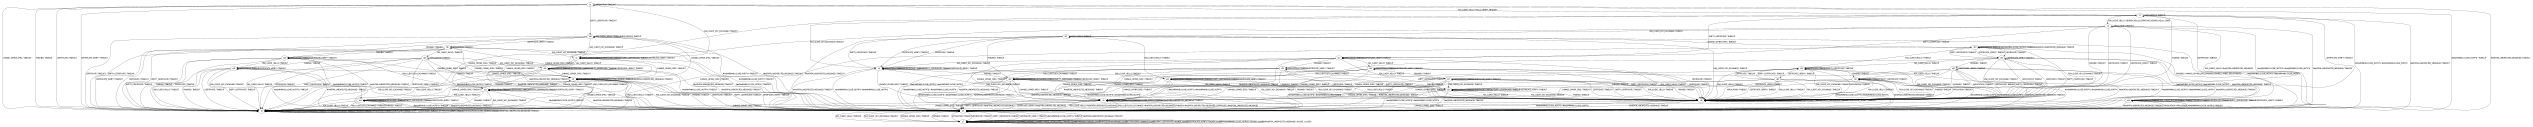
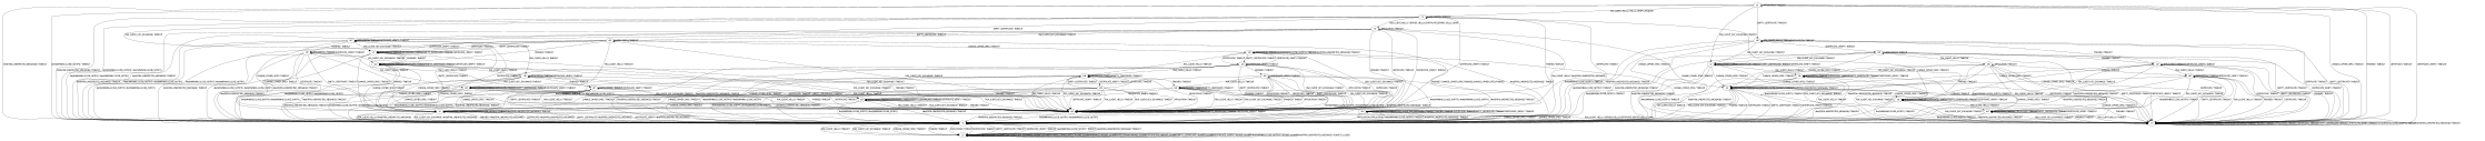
  digraph {
    fontname="Liberation Sans"
    node [fontname="Liberation Sans"]
    edge [fontname="Liberation Sans"]
    n1 [label=s0]
    n2 [label=s1]
    n3 [label=s2]
    n4 [label=s6]
    n5 [label=s9]
    n6 [label=s16]
    n7 [label=s3]
    n8 [label=s4]
    n9 [label=s10]
    n10 [label=s17]
    n11 [label=s8]
    n12 [label=s55]
    n13 [label=s21]
    n14 [label=s7]
    n15 [label=s18]
    n16 [label=s25]
    n17 [label=s11]
    n18 [label=s5]
    n19 [label=s12]
    n20 [label=s22]
    n21 [label=s19]
    n22 [label=s76]
    n23 [label=s24]
    n24 [label=s20]
    n25 [label=s28]
    n26 [label=s13]
    n27 [label=s23]
    n28 [label=s27]
    n29 [label=s14]
    n30 [label=s29]
    n31 [label=s30]
    n32 [label=s31]
    n33 [label=s33]
    n34 [label=s32]
    n1 -> n1 [label="APPLICATION / TIMEOUT"]
    n1 -> n2 [label="RSA_CLIENT_HELLO / HELLO_VERIFY_REQUEST"]
    n1 -> n3 [label="RSA_CLIENT_KEY_EXCHANGE / TIMEOUT"]
    n1 -> n4 [label="Alert(WARNING,CLOSE_NOTIFY) / TIMEOUT"]
    n1 -> n4 [label="Alert(FATAL,UNEXPECTED_MESSAGE) / TIMEOUT"]
    n1 -> n5 [label="CHANGE_CIPHER_SPEC / TIMEOUT"]
    n1 -> n5 [label="FINISHED / TIMEOUT"]
    n1 -> n5 [label="CERTIFICATE / TIMEOUT"]
    n1 -> n5 [label="CERTIFICATE_VERIFY / TIMEOUT"]
    n1 -> n6 [label="EMPTY_CERTIFICATE / TIMEOUT"]
    n2 -> n2 [label="APPLICATION / TIMEOUT"]
    n2 -> n4 [label="Alert(WARNING,CLOSE_NOTIFY) / Alert(WARNING,CLOSE_NOTIFY)"]
    n2 -> n4 [label="Alert(FATAL,UNEXPECTED_MESSAGE) / TIMEOUT"]
    n2 -> n5 [label="CHANGE_CIPHER_SPEC / TIMEOUT"]
    n2 -> n7 [label="RSA_CLIENT_HELLO / SERVER_HELLO,CERTIFICATE,SERVER_HELLO_DONE"]
    n2 -> n8 [label="RSA_CLIENT_KEY_EXCHANGE / TIMEOUT"]
    n2 -> n9 [label="FINISHED / TIMEOUT"]
    n2 -> n9 [label="CERTIFICATE / TIMEOUT"]
    n2 -> n9 [label="CERTIFICATE_VERIFY / TIMEOUT"]
    n2 -> n10 [label="EMPTY_CERTIFICATE / TIMEOUT"]
    n3 -> n3 [label="APPLICATION / TIMEOUT"]
    n3 -> n3 [label="CERTIFICATE / TIMEOUT"]
    n3 -> n3 [label="EMPTY_CERTIFICATE / TIMEOUT"]
    n3 -> n3 [label="CERTIFICATE_VERIFY / TIMEOUT"]
    n3 -> n4 [label="Alert(WARNING,CLOSE_NOTIFY) / TIMEOUT"]
    n3 -> n4 [label="Alert(FATAL,UNEXPECTED_MESSAGE) / TIMEOUT"]
    n3 -> n5 [label="RSA_CLIENT_KEY_EXCHANGE / TIMEOUT"]
    n3 -> n11 [label="CHANGE_CIPHER_SPEC / TIMEOUT"]
    n3 -> n12 [label="RSA_CLIENT_HELLO / TIMEOUT"]
    n3 -> n13 [label="FINISHED / TIMEOUT"]
    n4 -> n14 [label="RSA_CLIENT_HELLO / TIMEOUT"]
    n4 -> n14 [label="RSA_CLIENT_KEY_EXCHANGE / TIMEOUT"]
    n4 -> n14 [label="CHANGE_CIPHER_SPEC / TIMEOUT"]
    n4 -> n14 [label="FINISHED / TIMEOUT"]
    n4 -> n14 [label="APPLICATION / TIMEOUT"]
    n4 -> n14 [label="CERTIFICATE / TIMEOUT"]
    n4 -> n14 [label="EMPTY_CERTIFICATE / TIMEOUT"]
    n4 -> n14 [label="CERTIFICATE_VERIFY / TIMEOUT"]
    n4 -> n14 [label="Alert(WARNING,CLOSE_NOTIFY) / TIMEOUT"]
    n4 -> n14 [label="Alert(FATAL,UNEXPECTED_MESSAGE) / TIMEOUT"]
    n5 -> n5 [label="RSA_CLIENT_HELLO / TIMEOUT"]
    n5 -> n5 [label="RSA_CLIENT_KEY_EXCHANGE / TIMEOUT"]
    n5 -> n5 [label="CHANGE_CIPHER_SPEC / TIMEOUT"]
    n5 -> n5 [label="FINISHED / TIMEOUT"]
    n5 -> n5 [label="APPLICATION / TIMEOUT"]
    n5 -> n5 [label="CERTIFICATE / TIMEOUT"]
    n5 -> n5 [label="EMPTY_CERTIFICATE / TIMEOUT"]
    n5 -> n5 [label="CERTIFICATE_VERIFY / TIMEOUT"]
    n5 -> n5 [label="Alert(WARNING,CLOSE_NOTIFY) / TIMEOUT"]
    n5 -> n5 [label="Alert(FATAL,UNEXPECTED_MESSAGE) / TIMEOUT"]
    n6 -> n3 [label="RSA_CLIENT_KEY_EXCHANGE / TIMEOUT"]
    n6 -> n4 [label="Alert(WARNING,CLOSE_NOTIFY) / TIMEOUT"]
    n6 -> n4 [label="Alert(FATAL,UNEXPECTED_MESSAGE) / TIMEOUT"]
    n6 -> n5 [label="CERTIFICATE / TIMEOUT"]
    n6 -> n5 [label="EMPTY_CERTIFICATE / TIMEOUT"]
    n6 -> n6 [label="RSA_CLIENT_HELLO / TIMEOUT"]
    n6 -> n6 [label="APPLICATION / TIMEOUT"]
    n6 -> n11 [label="CHANGE_CIPHER_SPEC / TIMEOUT"]
    n6 -> n15 [label="FINISHED / TIMEOUT"]
    n6 -> n16 [label="CERTIFICATE_VERIFY / TIMEOUT"]
    n7 -> n4 [label="RSA_CLIENT_HELLO / Alert(FATAL,UNEXPECTED_MESSAGE)"]
    n7 -> n4 [label="Alert(WARNING,CLOSE_NOTIFY) / Alert(WARNING,CLOSE_NOTIFY)"]
    n7 -> n4 [label="Alert(FATAL,UNEXPECTED_MESSAGE) / TIMEOUT"]
    n7 -> n5 [label="CHANGE_CIPHER_SPEC / TIMEOUT"]
    n7 -> n7 [label="APPLICATION / TIMEOUT"]
    n7 -> n9 [label="FINISHED / TIMEOUT"]
    n7 -> n9 [label="CERTIFICATE / TIMEOUT"]
    n7 -> n9 [label="CERTIFICATE_VERIFY / TIMEOUT"]
    n7 -> n10 [label="EMPTY_CERTIFICATE / TIMEOUT"]
    n7 -> n17 [label="RSA_CLIENT_KEY_EXCHANGE / TIMEOUT"]
    n8 -> n4 [label="Alert(WARNING,CLOSE_NOTIFY) / Alert(WARNING,CLOSE_NOTIFY)"]
    n8 -> n4 [label="Alert(FATAL,UNEXPECTED_MESSAGE) / TIMEOUT"]
    n8 -> n8 [label="APPLICATION / TIMEOUT"]
    n8 -> n8 [label="CERTIFICATE / TIMEOUT"]
    n8 -> n8 [label="EMPTY_CERTIFICATE / TIMEOUT"]
    n8 -> n8 [label="CERTIFICATE_VERIFY / TIMEOUT"]
    n8 -> n9 [label="RSA_CLIENT_KEY_EXCHANGE / TIMEOUT"]
    n8 -> n18 [label="CHANGE_CIPHER_SPEC / TIMEOUT"]
    n8 -> n19 [label="RSA_CLIENT_HELLO / TIMEOUT"]
    n8 -> n20 [label="FINISHED / TIMEOUT"]
    n9 -> n4 [label="Alert(WARNING,CLOSE_NOTIFY) / Alert(WARNING,CLOSE_NOTIFY)"]
    n9 -> n4 [label="Alert(FATAL,UNEXPECTED_MESSAGE) / TIMEOUT"]
    n9 -> n5 [label="CHANGE_CIPHER_SPEC / TIMEOUT"]
    n9 -> n9 [label="RSA_CLIENT_HELLO / TIMEOUT"]
    n9 -> n9 [label="RSA_CLIENT_KEY_EXCHANGE / TIMEOUT"]
    n9 -> n9 [label="FINISHED / TIMEOUT"]
    n9 -> n9 [label="APPLICATION / TIMEOUT"]
    n9 -> n9 [label="CERTIFICATE / TIMEOUT"]
    n9 -> n9 [label="EMPTY_CERTIFICATE / TIMEOUT"]
    n9 -> n9 [label="CERTIFICATE_VERIFY / TIMEOUT"]
    n10 -> n4 [label="Alert(WARNING,CLOSE_NOTIFY) / Alert(WARNING,CLOSE_NOTIFY)"]
    n10 -> n4 [label="Alert(FATAL,UNEXPECTED_MESSAGE) / TIMEOUT"]
    n10 -> n8 [label="RSA_CLIENT_KEY_EXCHANGE / TIMEOUT"]
    n10 -> n9 [label="CERTIFICATE / TIMEOUT"]
    n10 -> n9 [label="EMPTY_CERTIFICATE / TIMEOUT"]
    n10 -> n10 [label="APPLICATION / TIMEOUT"]
    n10 -> n10 [label="CERTIFICATE_VERIFY / TIMEOUT"]
    n10 -> n18 [label="CHANGE_CIPHER_SPEC / TIMEOUT"]
    n10 -> n21 [label="RSA_CLIENT_HELLO / TIMEOUT"]
    n10 -> n22 [label="FINISHED / TIMEOUT"]
    n11 -> n4 [label="RSA_CLIENT_HELLO / TIMEOUT"]
    n11 -> n4 [label="RSA_CLIENT_KEY_EXCHANGE / TIMEOUT"]
    n11 -> n4 [label="FINISHED / TIMEOUT"]
    n11 -> n4 [label="CERTIFICATE / TIMEOUT"]
    n11 -> n4 [label="EMPTY_CERTIFICATE / TIMEOUT"]
    n11 -> n4 [label="CERTIFICATE_VERIFY / TIMEOUT"]
    n11 -> n5 [label="CHANGE_CIPHER_SPEC / TIMEOUT"]
    n11 -> n11 [label="APPLICATION / TIMEOUT"]
    n11 -> n11 [label="Alert(WARNING,CLOSE_NOTIFY) / TIMEOUT"]
    n11 -> n11 [label="Alert(FATAL,UNEXPECTED_MESSAGE) / TIMEOUT"]
    n11 -> n13 [label="CHANGE_CIPHER_SPEC / TIMEOUT"]
    n12 -> n4 [label="Alert(WARNING,CLOSE_NOTIFY) / TIMEOUT"]
    n12 -> n4 [label="Alert(FATAL,UNEXPECTED_MESSAGE) / TIMEOUT"]
    n12 -> n5 [label="RSA_CLIENT_HELLO / TIMEOUT"]
    n12 -> n5 [label="RSA_CLIENT_KEY_EXCHANGE / TIMEOUT"]
    n12 -> n11 [label="CHANGE_CIPHER_SPEC / TIMEOUT"]
    n12 -> n12 [label="APPLICATION / TIMEOUT"]
    n12 -> n12 [label="CERTIFICATE / TIMEOUT"]
    n12 -> n12 [label="EMPTY_CERTIFICATE / TIMEOUT"]
    n12 -> n12 [label="CERTIFICATE_VERIFY / TIMEOUT"]
    n12 -> n23 [label="FINISHED / TIMEOUT"]
    n13 -> n4 [label="Alert(WARNING,CLOSE_NOTIFY) / TIMEOUT"]
    n13 -> n4 [label="Alert(FATAL,UNEXPECTED_MESSAGE) / TIMEOUT"]
    n13 -> n5 [label="RSA_CLIENT_KEY_EXCHANGE / TIMEOUT"]
    n13 -> n5 [label="FINISHED / TIMEOUT"]
    n13 -> n13 [label="APPLICATION / TIMEOUT"]
    n13 -> n13 [label="CERTIFICATE / TIMEOUT"]
    n13 -> n13 [label="EMPTY_CERTIFICATE / TIMEOUT"]
    n13 -> n13 [label="CERTIFICATE_VERIFY / TIMEOUT"]
    n13 -> n23 [label="RSA_CLIENT_HELLO / TIMEOUT"]
    n14 -> n14 [label="RSA_CLIENT_HELLO / SOCKET_CLOSED"]
    n14 -> n14 [label="RSA_CLIENT_KEY_EXCHANGE / SOCKET_CLOSED"]
    n14 -> n14 [label="CHANGE_CIPHER_SPEC / SOCKET_CLOSED"]
    n14 -> n14 [label="FINISHED / SOCKET_CLOSED"]
    n14 -> n14 [label="APPLICATION / SOCKET_CLOSED"]
    n14 -> n14 [label="CERTIFICATE / SOCKET_CLOSED"]
    n14 -> n14 [label="EMPTY_CERTIFICATE / SOCKET_CLOSED"]
    n14 -> n14 [label="CERTIFICATE_VERIFY / SOCKET_CLOSED"]
    n14 -> n14 [label="Alert(WARNING,CLOSE_NOTIFY) / SOCKET_CLOSED"]
    n14 -> n14 [label="Alert(FATAL,UNEXPECTED_MESSAGE) / SOCKET_CLOSED"]
    n15 -> n4 [label="Alert(WARNING,CLOSE_NOTIFY) / TIMEOUT"]
    n15 -> n4 [label="Alert(FATAL,UNEXPECTED_MESSAGE) / TIMEOUT"]
    n15 -> n5 [label="FINISHED / TIMEOUT"]
    n15 -> n5 [label="CERTIFICATE / TIMEOUT"]
    n15 -> n5 [label="EMPTY_CERTIFICATE / TIMEOUT"]
    n15 -> n11 [label="CHANGE_CIPHER_SPEC / TIMEOUT"]
    n15 -> n13 [label="RSA_CLIENT_KEY_EXCHANGE / TIMEOUT"]
    n15 -> n15 [label="APPLICATION / TIMEOUT"]
    n15 -> n15 [label="CERTIFICATE_VERIFY / TIMEOUT"]
    n15 -> n24 [label="RSA_CLIENT_HELLO / TIMEOUT"]
    n16 -> n3 [label="RSA_CLIENT_KEY_EXCHANGE / TIMEOUT"]
    n16 -> n4 [label="Alert(WARNING,CLOSE_NOTIFY) / TIMEOUT"]
    n16 -> n4 [label="Alert(FATAL,UNEXPECTED_MESSAGE) / TIMEOUT"]
    n16 -> n5 [label="CERTIFICATE / TIMEOUT"]
    n16 -> n5 [label="EMPTY_CERTIFICATE / TIMEOUT"]
    n16 -> n5 [label="CERTIFICATE_VERIFY / TIMEOUT"]
    n16 -> n11 [label="CHANGE_CIPHER_SPEC / TIMEOUT"]
    n16 -> n15 [label="FINISHED / TIMEOUT"]
    n16 -> n16 [label="APPLICATION / TIMEOUT"]
    n16 -> n25 [label="RSA_CLIENT_HELLO / TIMEOUT"]
    n17 -> n4 [label="Alert(WARNING,CLOSE_NOTIFY) / Alert(WARNING,CLOSE_NOTIFY)"]
    n17 -> n4 [label="Alert(FATAL,UNEXPECTED_MESSAGE) / TIMEOUT"]
    n17 -> n8 [label="CERTIFICATE / TIMEOUT"]
    n17 -> n8 [label="EMPTY_CERTIFICATE / TIMEOUT"]
    n17 -> n8 [label="CERTIFICATE_VERIFY / TIMEOUT"]
    n17 -> n9 [label="RSA_CLIENT_KEY_EXCHANGE / TIMEOUT"]
    n17 -> n17 [label="APPLICATION / TIMEOUT"]
    n17 -> n19 [label="RSA_CLIENT_HELLO / TIMEOUT"]
    n17 -> n20 [label="FINISHED / TIMEOUT"]
    n17 -> n26 [label="CHANGE_CIPHER_SPEC / TIMEOUT"]
    n18 -> n4 [label="RSA_CLIENT_HELLO / Alert(FATAL,UNEXPECTED_MESSAGE)"]
    n18 -> n4 [label="RSA_CLIENT_KEY_EXCHANGE / Alert(FATAL,UNEXPECTED_MESSAGE)"]
    n18 -> n4 [label="FINISHED / Alert(FATAL,UNEXPECTED_MESSAGE)"]
    n18 -> n4 [label="CERTIFICATE / Alert(FATAL,UNEXPECTED_MESSAGE)"]
    n18 -> n4 [label="EMPTY_CERTIFICATE / Alert(FATAL,UNEXPECTED_MESSAGE)"]
    n18 -> n4 [label="CERTIFICATE_VERIFY / Alert(FATAL,UNEXPECTED_MESSAGE)"]
    n18 -> n5 [label="CHANGE_CIPHER_SPEC / TIMEOUT"]
    n18 -> n18 [label="APPLICATION / TIMEOUT"]
    n18 -> n18 [label="Alert(WARNING,CLOSE_NOTIFY) / TIMEOUT"]
    n18 -> n18 [label="Alert(FATAL,UNEXPECTED_MESSAGE) / TIMEOUT"]
    n19 -> n4 [label="Alert(WARNING,CLOSE_NOTIFY) / Alert(WARNING,CLOSE_NOTIFY)"]
    n19 -> n4 [label="Alert(FATAL,UNEXPECTED_MESSAGE) / TIMEOUT"]
    n19 -> n9 [label="RSA_CLIENT_HELLO / TIMEOUT"]
    n19 -> n9 [label="RSA_CLIENT_KEY_EXCHANGE / TIMEOUT"]
    n19 -> n18 [label="CHANGE_CIPHER_SPEC / TIMEOUT"]
    n19 -> n19 [label="APPLICATION / TIMEOUT"]
    n19 -> n19 [label="CERTIFICATE / TIMEOUT"]
    n19 -> n19 [label="EMPTY_CERTIFICATE / TIMEOUT"]
    n19 -> n19 [label="CERTIFICATE_VERIFY / TIMEOUT"]
    n19 -> n27 [label="FINISHED / TIMEOUT"]
    n20 -> n4 [label="Alert(WARNING,CLOSE_NOTIFY) / Alert(WARNING,CLOSE_NOTIFY)"]
    n20 -> n4 [label="Alert(FATAL,UNEXPECTED_MESSAGE) / TIMEOUT"]
    n20 -> n9 [label="RSA_CLIENT_KEY_EXCHANGE / TIMEOUT"]
    n20 -> n9 [label="FINISHED / TIMEOUT"]
    n20 -> n18 [label="CHANGE_CIPHER_SPEC / TIMEOUT"]
    n20 -> n20 [label="APPLICATION / TIMEOUT"]
    n20 -> n20 [label="CERTIFICATE / TIMEOUT"]
    n20 -> n20 [label="EMPTY_CERTIFICATE / TIMEOUT"]
    n20 -> n20 [label="CERTIFICATE_VERIFY / TIMEOUT"]
-   n20 -> n27 [label="RSA_CLIENT_HELLO / TIMEOUT"]
+   n20 -> n21 [label="RSA_CLIENT_HELLO / TIMEOUT"]
    n21 -> n4 [label="Alert(WARNING,CLOSE_NOTIFY) / Alert(WARNING,CLOSE_NOTIFY)"]
    n21 -> n4 [label="Alert(FATAL,UNEXPECTED_MESSAGE) / TIMEOUT"]
    n21 -> n9 [label="RSA_CLIENT_HELLO / TIMEOUT"]
    n21 -> n9 [label="CERTIFICATE / TIMEOUT"]
    n21 -> n9 [label="EMPTY_CERTIFICATE / TIMEOUT"]
    n21 -> n18 [label="CHANGE_CIPHER_SPEC / TIMEOUT"]
    n21 -> n19 [label="RSA_CLIENT_KEY_EXCHANGE / TIMEOUT"]
    n21 -> n21 [label="APPLICATION / TIMEOUT"]
    n21 -> n21 [label="CERTIFICATE_VERIFY / TIMEOUT"]
    n21 -> n28 [label="FINISHED / TIMEOUT"]
    n22 -> n4 [label="Alert(WARNING,CLOSE_NOTIFY) / Alert(WARNING,CLOSE_NOTIFY)"]
    n22 -> n4 [label="Alert(FATAL,UNEXPECTED_MESSAGE) / TIMEOUT"]
    n22 -> n9 [label="FINISHED / TIMEOUT"]
    n22 -> n9 [label="CERTIFICATE / TIMEOUT"]
    n22 -> n9 [label="EMPTY_CERTIFICATE / TIMEOUT"]
    n22 -> n18 [label="CHANGE_CIPHER_SPEC / TIMEOUT"]
    n22 -> n20 [label="RSA_CLIENT_KEY_EXCHANGE / TIMEOUT"]
    n22 -> n22 [label="APPLICATION / TIMEOUT"]
    n22 -> n22 [label="CERTIFICATE_VERIFY / TIMEOUT"]
    n22 -> n28 [label="RSA_CLIENT_HELLO / TIMEOUT"]
    n23 -> n4 [label="Alert(WARNING,CLOSE_NOTIFY) / TIMEOUT"]
    n23 -> n4 [label="Alert(FATAL,UNEXPECTED_MESSAGE) / TIMEOUT"]
    n23 -> n5 [label="RSA_CLIENT_HELLO / TIMEOUT"]
    n23 -> n5 [label="RSA_CLIENT_KEY_EXCHANGE / TIMEOUT"]
    n23 -> n5 [label="FINISHED / TIMEOUT"]
    n23 -> n11 [label="CHANGE_CIPHER_SPEC / TIMEOUT"]
    n23 -> n23 [label="APPLICATION / TIMEOUT"]
    n23 -> n23 [label="CERTIFICATE / TIMEOUT"]
    n23 -> n23 [label="EMPTY_CERTIFICATE / TIMEOUT"]
    n23 -> n23 [label="CERTIFICATE_VERIFY / TIMEOUT"]
    n24 -> n4 [label="Alert(WARNING,CLOSE_NOTIFY) / TIMEOUT"]
    n24 -> n4 [label="Alert(FATAL,UNEXPECTED_MESSAGE) / TIMEOUT"]
    n24 -> n5 [label="RSA_CLIENT_HELLO / TIMEOUT"]
    n24 -> n5 [label="FINISHED / TIMEOUT"]
    n24 -> n5 [label="CERTIFICATE / TIMEOUT"]
    n24 -> n5 [label="EMPTY_CERTIFICATE / TIMEOUT"]
    n24 -> n11 [label="CHANGE_CIPHER_SPEC / TIMEOUT"]
    n24 -> n23 [label="RSA_CLIENT_KEY_EXCHANGE / TIMEOUT"]
    n24 -> n24 [label="APPLICATION / TIMEOUT"]
    n24 -> n24 [label="CERTIFICATE_VERIFY / TIMEOUT"]
    n25 -> n4 [label="Alert(WARNING,CLOSE_NOTIFY) / TIMEOUT"]
    n25 -> n4 [label="Alert(FATAL,UNEXPECTED_MESSAGE) / TIMEOUT"]
    n25 -> n5 [label="RSA_CLIENT_HELLO / TIMEOUT"]
    n25 -> n5 [label="CERTIFICATE / TIMEOUT"]
    n25 -> n5 [label="EMPTY_CERTIFICATE / TIMEOUT"]
    n25 -> n5 [label="CERTIFICATE_VERIFY / TIMEOUT"]
    n25 -> n11 [label="CHANGE_CIPHER_SPEC / TIMEOUT"]
    n25 -> n12 [label="RSA_CLIENT_KEY_EXCHANGE / TIMEOUT"]
    n25 -> n24 [label="FINISHED / TIMEOUT"]
    n25 -> n25 [label="APPLICATION / TIMEOUT"]
    n26 -> n5 [label="CHANGE_CIPHER_SPEC / TIMEOUT"]
    n26 -> n9 [label="RSA_CLIENT_KEY_EXCHANGE / TIMEOUT"]
    n26 -> n26 [label="APPLICATION / TIMEOUT"]
    n26 -> n26 [label="Alert(WARNING,CLOSE_NOTIFY) / TIMEOUT"]
    n26 -> n26 [label="Alert(FATAL,UNEXPECTED_MESSAGE) / TIMEOUT"]
    n26 -> n29 [label="FINISHED / CHANGE_CIPHER_SPEC,FINISHED,CHANGE_CIPHER_SPEC,FINISHED"]
    n26 -> n30 [label="RSA_CLIENT_HELLO / TIMEOUT"]
    n26 -> n31 [label="CERTIFICATE / TIMEOUT"]
    n26 -> n31 [label="EMPTY_CERTIFICATE / TIMEOUT"]
    n26 -> n31 [label="CERTIFICATE_VERIFY / TIMEOUT"]
    n27 -> n4 [label="Alert(WARNING,CLOSE_NOTIFY) / Alert(WARNING,CLOSE_NOTIFY)"]
    n27 -> n4 [label="Alert(FATAL,UNEXPECTED_MESSAGE) / TIMEOUT"]
    n27 -> n9 [label="RSA_CLIENT_HELLO / TIMEOUT"]
    n27 -> n9 [label="RSA_CLIENT_KEY_EXCHANGE / TIMEOUT"]
    n27 -> n9 [label="FINISHED / TIMEOUT"]
    n27 -> n18 [label="CHANGE_CIPHER_SPEC / TIMEOUT"]
    n27 -> n27 [label="APPLICATION / TIMEOUT"]
    n27 -> n27 [label="CERTIFICATE / TIMEOUT"]
    n27 -> n27 [label="EMPTY_CERTIFICATE / TIMEOUT"]
    n27 -> n27 [label="CERTIFICATE_VERIFY / TIMEOUT"]
    n28 -> n4 [label="Alert(WARNING,CLOSE_NOTIFY) / Alert(WARNING,CLOSE_NOTIFY)"]
    n28 -> n4 [label="Alert(FATAL,UNEXPECTED_MESSAGE) / TIMEOUT"]
    n28 -> n9 [label="RSA_CLIENT_HELLO / TIMEOUT"]
    n28 -> n9 [label="FINISHED / TIMEOUT"]
    n28 -> n9 [label="CERTIFICATE / TIMEOUT"]
    n28 -> n9 [label="EMPTY_CERTIFICATE / TIMEOUT"]
    n28 -> n18 [label="CHANGE_CIPHER_SPEC / TIMEOUT"]
    n28 -> n27 [label="RSA_CLIENT_KEY_EXCHANGE / TIMEOUT"]
    n28 -> n28 [label="APPLICATION / TIMEOUT"]
    n28 -> n28 [label="CERTIFICATE_VERIFY / TIMEOUT"]
    n29 -> n4 [label="APPLICATION / APPLICATION"]
    n29 -> n4 [label="Alert(WARNING,CLOSE_NOTIFY) / TIMEOUT"]
    n29 -> n4 [label="Alert(FATAL,UNEXPECTED_MESSAGE) / TIMEOUT"]
-   n29 -> n5 [label="CHANGE_CIPHER_SPEC / TIMEOUT"]
+   n29 -> n5 [label="RSA_CLIENT_HELLO / SERVER_HELLO,CERTIFICATE,SERVER_HELLO_DONE"]
    n29 -> n29 [label="RSA_CLIENT_HELLO / TIMEOUT"]
    n29 -> n29 [label="RSA_CLIENT_KEY_EXCHANGE / TIMEOUT"]
    n29 -> n29 [label="FINISHED / TIMEOUT"]
    n29 -> n29 [label="CERTIFICATE / TIMEOUT"]
    n29 -> n29 [label="EMPTY_CERTIFICATE / TIMEOUT"]
    n29 -> n29 [label="CERTIFICATE_VERIFY / TIMEOUT"]
    n30 -> n4 [label="Alert(WARNING,CLOSE_NOTIFY) / Alert(WARNING,CLOSE_NOTIFY)"]
    n30 -> n4 [label="Alert(FATAL,UNEXPECTED_MESSAGE) / TIMEOUT"]
    n30 -> n9 [label="RSA_CLIENT_HELLO / TIMEOUT"]
    n30 -> n9 [label="RSA_CLIENT_KEY_EXCHANGE / TIMEOUT"]
    n30 -> n9 [label="APPLICATION / TIMEOUT"]
    n30 -> n18 [label="CHANGE_CIPHER_SPEC / TIMEOUT"]
    n30 -> n30 [label="CERTIFICATE / TIMEOUT"]
    n30 -> n30 [label="EMPTY_CERTIFICATE / TIMEOUT"]
    n30 -> n32 [label="FINISHED / TIMEOUT"]
    n30 -> n33 [label="CERTIFICATE_VERIFY / TIMEOUT"]
    n31 -> n4 [label="Alert(WARNING,CLOSE_NOTIFY) / Alert(WARNING,CLOSE_NOTIFY)"]
    n31 -> n4 [label="Alert(FATAL,UNEXPECTED_MESSAGE) / TIMEOUT"]
    n31 -> n9 [label="RSA_CLIENT_KEY_EXCHANGE / TIMEOUT"]
    n31 -> n9 [label="APPLICATION / TIMEOUT"]
    n31 -> n9 [label="CERTIFICATE / TIMEOUT"]
    n31 -> n9 [label="EMPTY_CERTIFICATE / TIMEOUT"]
    n31 -> n18 [label="CHANGE_CIPHER_SPEC / TIMEOUT"]
    n31 -> n30 [label="RSA_CLIENT_HELLO / TIMEOUT"]
    n31 -> n31 [label="CERTIFICATE_VERIFY / TIMEOUT"]
    n31 -> n34 [label="FINISHED / TIMEOUT"]
    n32 -> n4 [label="Alert(WARNING,CLOSE_NOTIFY) / Alert(WARNING,CLOSE_NOTIFY)"]
    n32 -> n4 [label="Alert(FATAL,UNEXPECTED_MESSAGE) / TIMEOUT"]
    n32 -> n9 [label="RSA_CLIENT_HELLO / TIMEOUT"]
    n32 -> n9 [label="RSA_CLIENT_KEY_EXCHANGE / TIMEOUT"]
    n32 -> n9 [label="FINISHED / TIMEOUT"]
    n32 -> n9 [label="APPLICATION / TIMEOUT"]
    n32 -> n18 [label="CHANGE_CIPHER_SPEC / TIMEOUT"]
    n32 -> n27 [label="CERTIFICATE_VERIFY / TIMEOUT"]
    n32 -> n32 [label="CERTIFICATE / TIMEOUT"]
    n32 -> n32 [label="EMPTY_CERTIFICATE / TIMEOUT"]
    n33 -> n4 [label="Alert(WARNING,CLOSE_NOTIFY) / Alert(WARNING,CLOSE_NOTIFY)"]
    n33 -> n4 [label="Alert(FATAL,UNEXPECTED_MESSAGE) / TIMEOUT"]
    n33 -> n9 [label="RSA_CLIENT_HELLO / TIMEOUT"]
    n33 -> n9 [label="RSA_CLIENT_KEY_EXCHANGE / TIMEOUT"]
    n33 -> n9 [label="APPLICATION / TIMEOUT"]
    n33 -> n9 [label="CERTIFICATE_VERIFY / TIMEOUT"]
    n33 -> n18 [label="CHANGE_CIPHER_SPEC / TIMEOUT"]
    n33 -> n27 [label="FINISHED / TIMEOUT"]
    n33 -> n30 [label="CERTIFICATE / TIMEOUT"]
    n33 -> n30 [label="EMPTY_CERTIFICATE / TIMEOUT"]
    n34 -> n4 [label="Alert(WARNING,CLOSE_NOTIFY) / Alert(WARNING,CLOSE_NOTIFY)"]
    n34 -> n4 [label="Alert(FATAL,UNEXPECTED_MESSAGE) / TIMEOUT"]
    n34 -> n9 [label="RSA_CLIENT_KEY_EXCHANGE / TIMEOUT"]
    n34 -> n9 [label="FINISHED / TIMEOUT"]
    n34 -> n9 [label="APPLICATION / TIMEOUT"]
    n34 -> n9 [label="CERTIFICATE / TIMEOUT"]
    n34 -> n9 [label="EMPTY_CERTIFICATE / TIMEOUT"]
    n34 -> n18 [label="CHANGE_CIPHER_SPEC / TIMEOUT"]
    n34 -> n32 [label="RSA_CLIENT_HELLO / TIMEOUT"]
    n34 -> n34 [label="CERTIFICATE_VERIFY / TIMEOUT"]
  }
